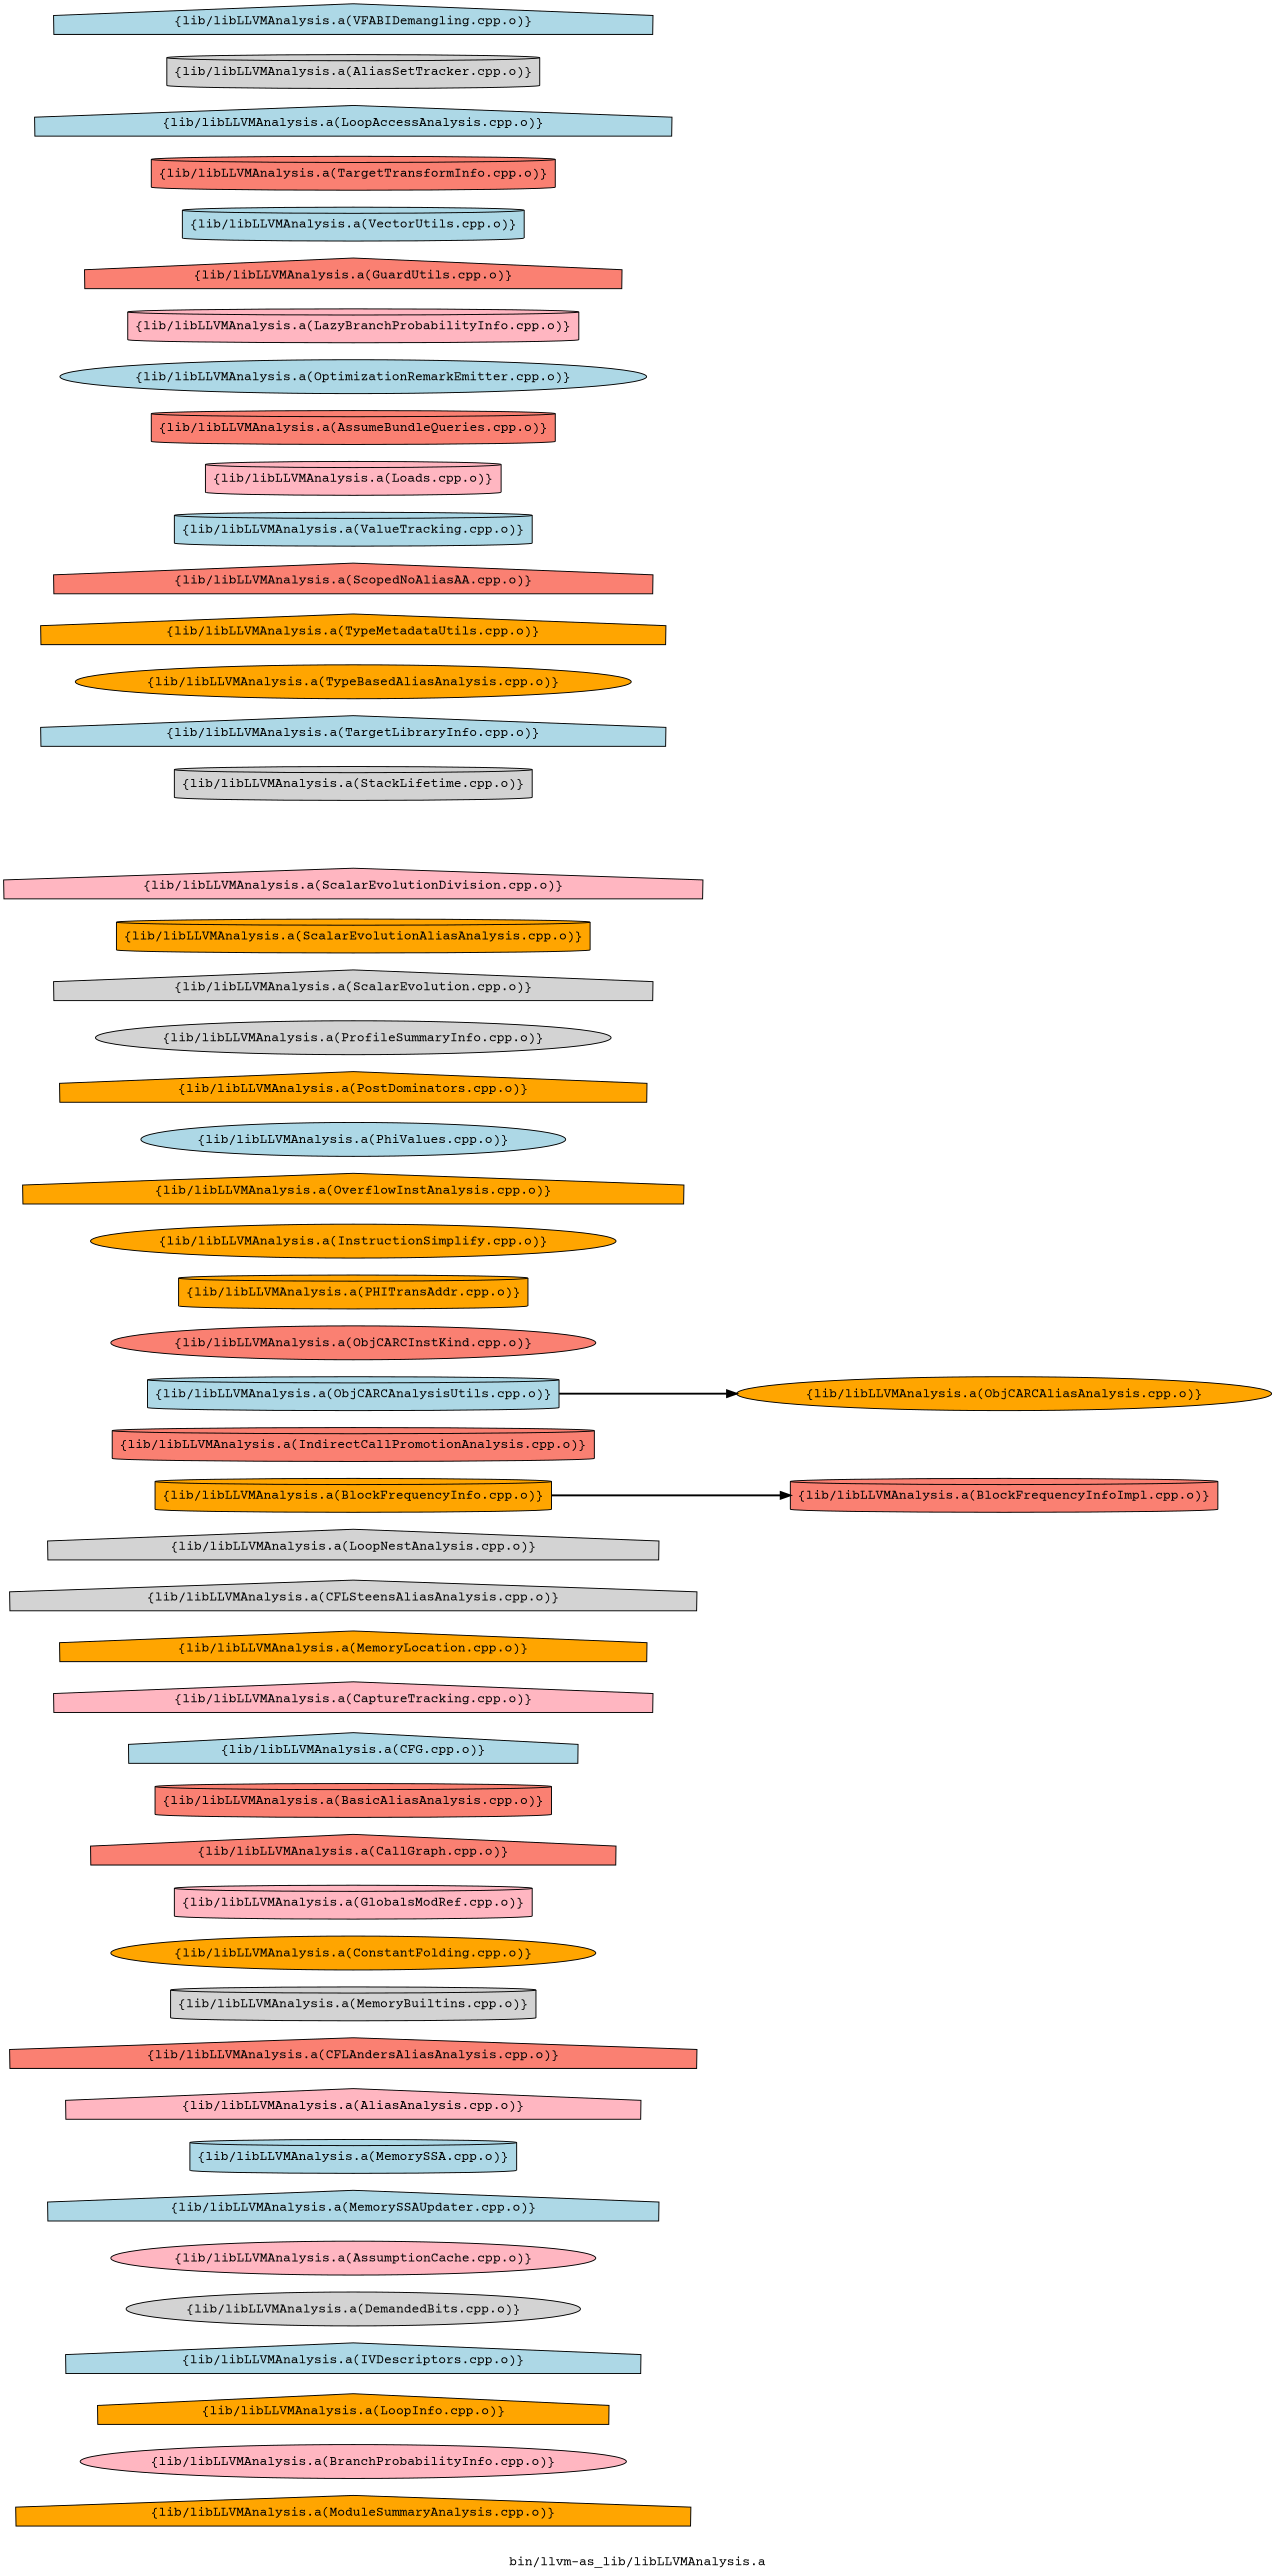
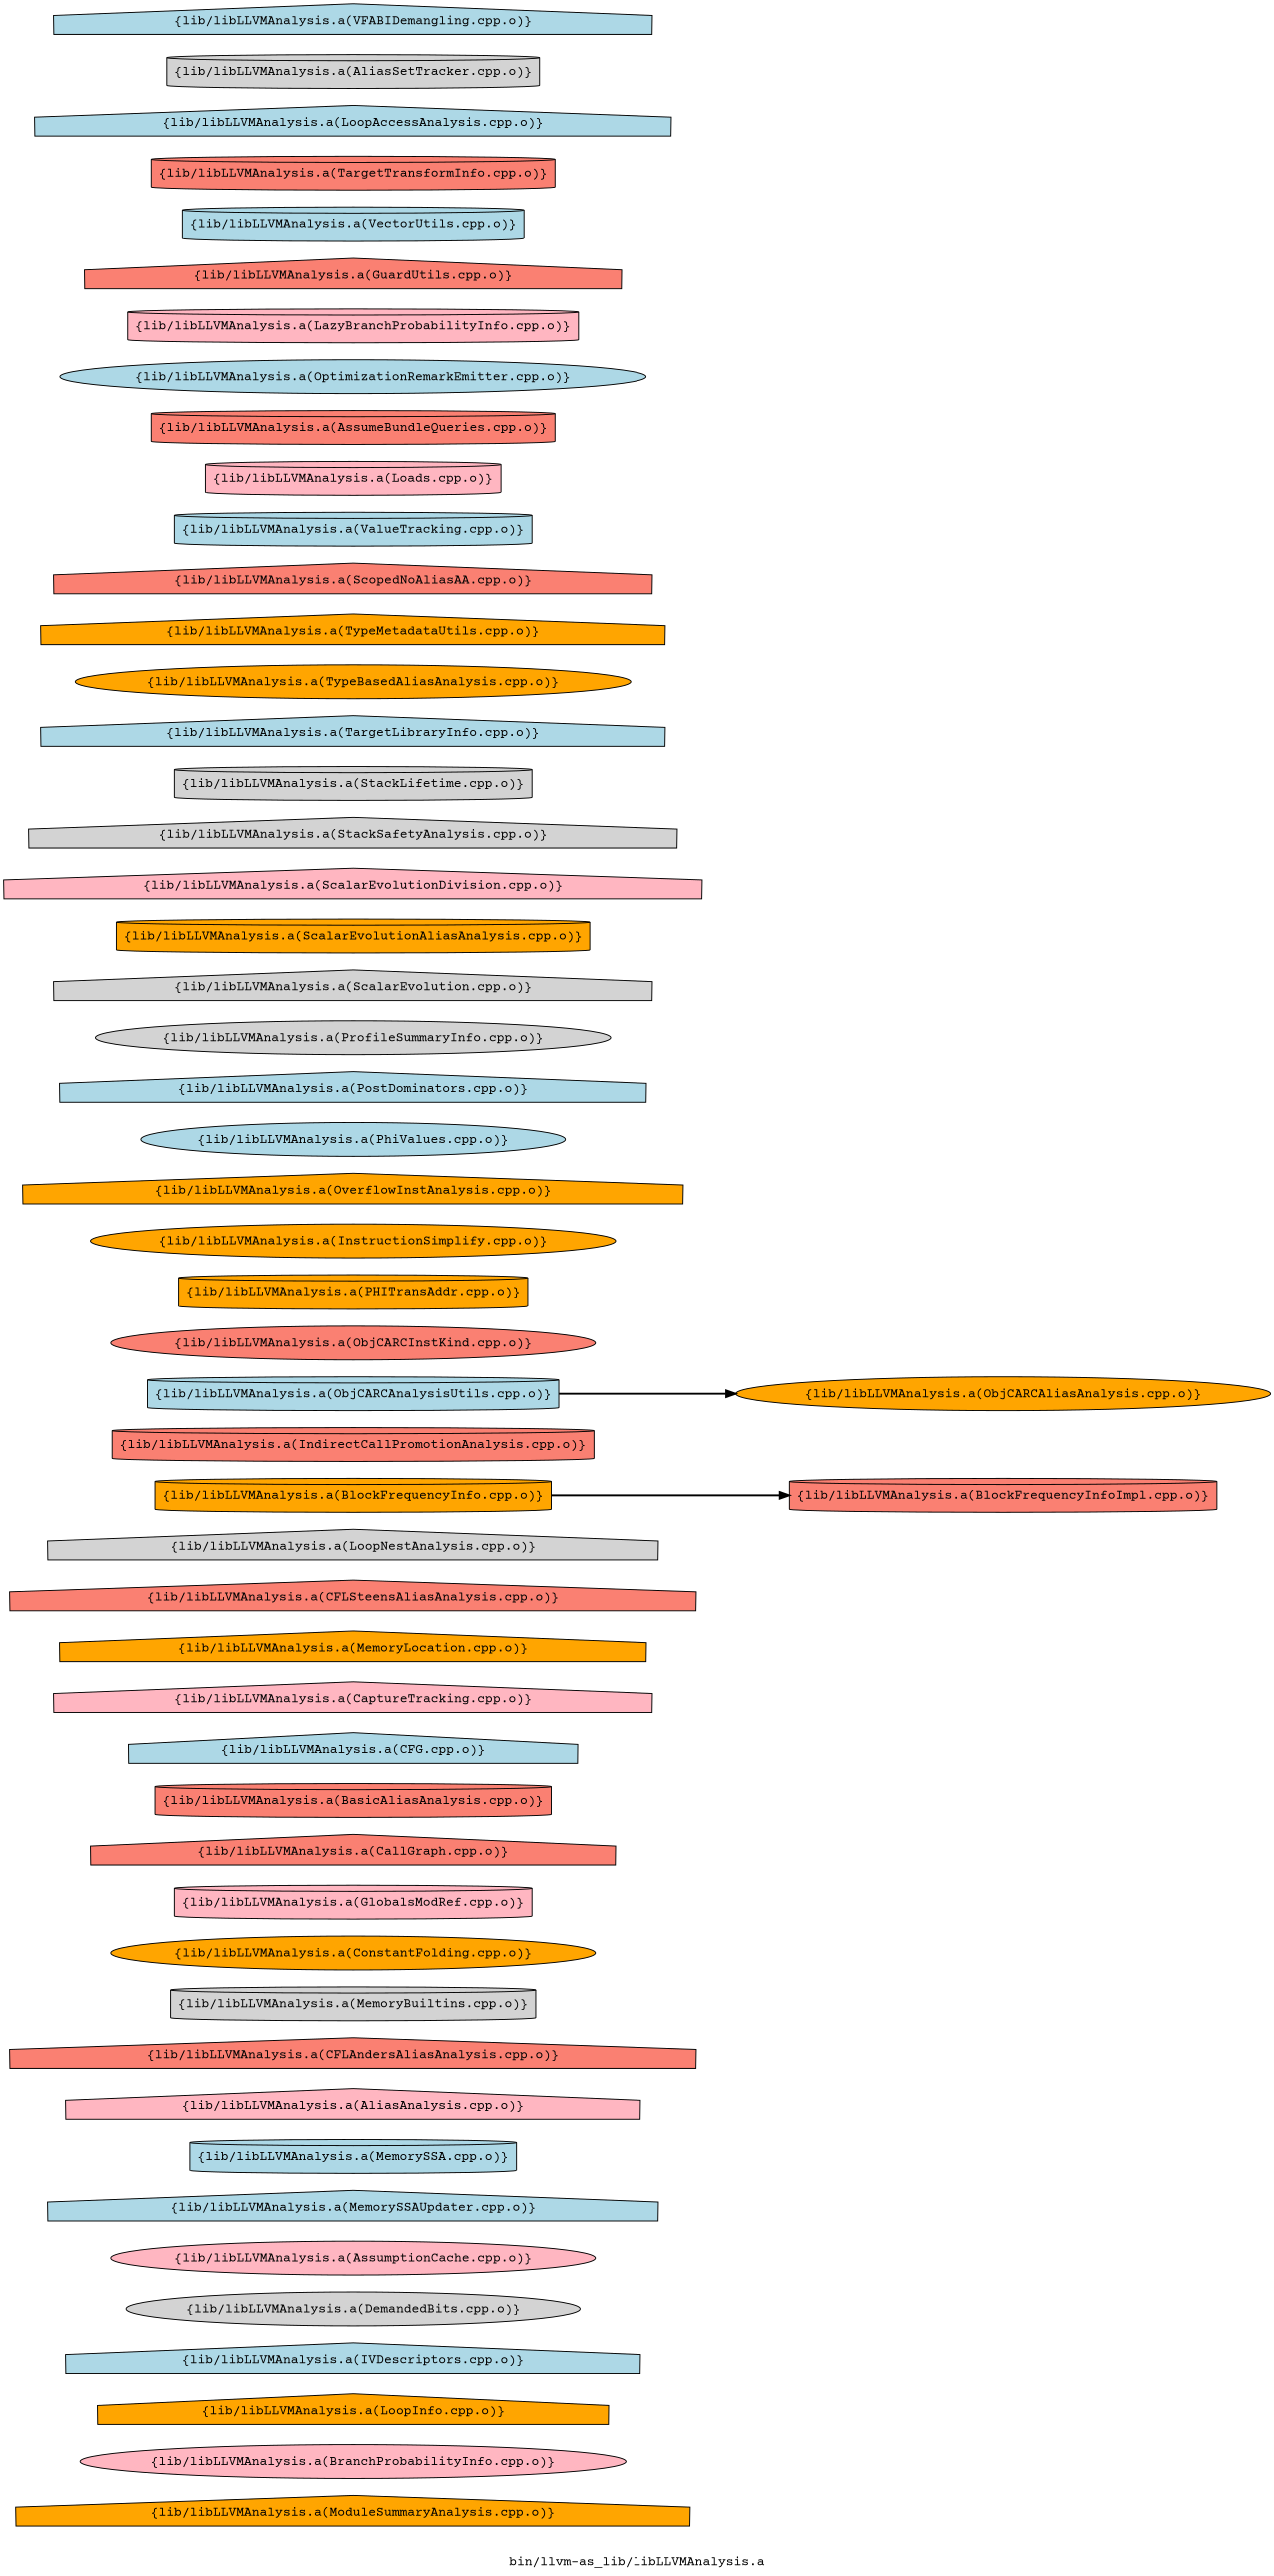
  digraph {
    fontname="Courier Prime"
    label="bin/llvm-as_lib/libLLVMAnalysis.a"
    rankdir=LR
    node [fillcolor=lightblue fontname="Courier Prime" group=0 shape=house style=filled]
    edge [fontname="Courier Prime" style=bold]
    n1 [fillcolor=orange label="{lib/libLLVMAnalysis.a(ModuleSummaryAnalysis.cpp.o)}"]
    n2 [fillcolor=lightpink label="{lib/libLLVMAnalysis.a(BranchProbabilityInfo.cpp.o)}" shape=ellipse]
    n3 [fillcolor=orange label="{lib/libLLVMAnalysis.a(LoopInfo.cpp.o)}"]
    n4 [label="{lib/libLLVMAnalysis.a(IVDescriptors.cpp.o)}"]
    n5 [fillcolor=lightgrey label="{lib/libLLVMAnalysis.a(DemandedBits.cpp.o)}" shape=ellipse]
    n6 [fillcolor=lightpink label="{lib/libLLVMAnalysis.a(AssumptionCache.cpp.o)}" shape=ellipse]
    n7 [label="{lib/libLLVMAnalysis.a(MemorySSAUpdater.cpp.o)}"]
    n8 [label="{lib/libLLVMAnalysis.a(MemorySSA.cpp.o)}" shape=cylinder]
    n9 [fillcolor=lightpink label="{lib/libLLVMAnalysis.a(AliasAnalysis.cpp.o)}"]
    n10 [fillcolor=salmon label="{lib/libLLVMAnalysis.a(CFLAndersAliasAnalysis.cpp.o)}"]
    n11 [fillcolor=lightgrey label="{lib/libLLVMAnalysis.a(MemoryBuiltins.cpp.o)}" shape=cylinder]
    n12 [fillcolor=orange label="{lib/libLLVMAnalysis.a(ConstantFolding.cpp.o)}" shape=ellipse]
    n13 [fillcolor=lightpink label="{lib/libLLVMAnalysis.a(GlobalsModRef.cpp.o)}" shape=cylinder]
    n14 [fillcolor=salmon label="{lib/libLLVMAnalysis.a(CallGraph.cpp.o)}"]
    n15 [fillcolor=salmon label="{lib/libLLVMAnalysis.a(BasicAliasAnalysis.cpp.o)}" shape=cylinder]
    n16 [label="{lib/libLLVMAnalysis.a(CFG.cpp.o)}"]
    n17 [fillcolor=lightpink label="{lib/libLLVMAnalysis.a(CaptureTracking.cpp.o)}"]
    n18 [fillcolor=orange label="{lib/libLLVMAnalysis.a(MemoryLocation.cpp.o)}"]
-   n19 [fillcolor=lightgrey label="{lib/libLLVMAnalysis.a(CFLSteensAliasAnalysis.cpp.o)}"]
+   n19 [fillcolor=salmon label="{lib/libLLVMAnalysis.a(CFLSteensAliasAnalysis.cpp.o)}"]
    n20 [fillcolor=lightgrey label="{lib/libLLVMAnalysis.a(LoopNestAnalysis.cpp.o)}"]
    n21 [fillcolor=orange label="{lib/libLLVMAnalysis.a(BlockFrequencyInfo.cpp.o)}" shape=cylinder]
    n22 [fillcolor=salmon label="{lib/libLLVMAnalysis.a(BlockFrequencyInfoImpl.cpp.o)}" shape=cylinder]
    n23 [fillcolor=salmon label="{lib/libLLVMAnalysis.a(IndirectCallPromotionAnalysis.cpp.o)}" shape=cylinder]
    n24 [fillcolor=orange label="{lib/libLLVMAnalysis.a(ObjCARCAliasAnalysis.cpp.o)}" shape=ellipse]
    n25 [label="{lib/libLLVMAnalysis.a(ObjCARCAnalysisUtils.cpp.o)}" shape=cylinder]
    n26 [fillcolor=salmon label="{lib/libLLVMAnalysis.a(ObjCARCInstKind.cpp.o)}" shape=ellipse]
    n27 [fillcolor=orange label="{lib/libLLVMAnalysis.a(PHITransAddr.cpp.o)}" shape=cylinder]
    n28 [fillcolor=orange label="{lib/libLLVMAnalysis.a(InstructionSimplify.cpp.o)}" shape=ellipse]
    n29 [fillcolor=orange label="{lib/libLLVMAnalysis.a(OverflowInstAnalysis.cpp.o)}"]
    n30 [label="{lib/libLLVMAnalysis.a(PhiValues.cpp.o)}" shape=ellipse]
-   n31 [fillcolor=orange label="{lib/libLLVMAnalysis.a(PostDominators.cpp.o)}"]
+   n31 [label="{lib/libLLVMAnalysis.a(PostDominators.cpp.o)}"]
    n32 [fillcolor=lightgrey label="{lib/libLLVMAnalysis.a(ProfileSummaryInfo.cpp.o)}" shape=ellipse]
    n33 [fillcolor=lightgrey label="{lib/libLLVMAnalysis.a(ScalarEvolution.cpp.o)}"]
    n34 [fillcolor=orange label="{lib/libLLVMAnalysis.a(ScalarEvolutionAliasAnalysis.cpp.o)}" shape=cylinder]
    n35 [fillcolor=lightpink label="{lib/libLLVMAnalysis.a(ScalarEvolutionDivision.cpp.o)}"]
+   n36 [fillcolor=lightgrey label="{lib/libLLVMAnalysis.a(StackSafetyAnalysis.cpp.o)}"]
    n37 [fillcolor=lightgrey label="{lib/libLLVMAnalysis.a(StackLifetime.cpp.o)}" shape=cylinder]
    n38 [label="{lib/libLLVMAnalysis.a(TargetLibraryInfo.cpp.o)}"]
    n39 [fillcolor=orange label="{lib/libLLVMAnalysis.a(TypeBasedAliasAnalysis.cpp.o)}" shape=ellipse]
    n40 [fillcolor=orange label="{lib/libLLVMAnalysis.a(TypeMetadataUtils.cpp.o)}"]
    n41 [fillcolor=salmon label="{lib/libLLVMAnalysis.a(ScopedNoAliasAA.cpp.o)}"]
    n42 [label="{lib/libLLVMAnalysis.a(ValueTracking.cpp.o)}" shape=cylinder]
    n43 [fillcolor=lightpink label="{lib/libLLVMAnalysis.a(Loads.cpp.o)}" shape=cylinder]
    n44 [fillcolor=salmon label="{lib/libLLVMAnalysis.a(AssumeBundleQueries.cpp.o)}" shape=cylinder]
    n45 [label="{lib/libLLVMAnalysis.a(OptimizationRemarkEmitter.cpp.o)}" shape=ellipse]
    n46 [fillcolor=lightpink label="{lib/libLLVMAnalysis.a(LazyBranchProbabilityInfo.cpp.o)}" shape=cylinder]
    n47 [fillcolor=salmon label="{lib/libLLVMAnalysis.a(GuardUtils.cpp.o)}"]
    n48 [label="{lib/libLLVMAnalysis.a(VectorUtils.cpp.o)}" shape=cylinder]
    n49 [fillcolor=salmon label="{lib/libLLVMAnalysis.a(TargetTransformInfo.cpp.o)}" shape=cylinder]
    n50 [label="{lib/libLLVMAnalysis.a(LoopAccessAnalysis.cpp.o)}"]
    n51 [fillcolor=lightgrey label="{lib/libLLVMAnalysis.a(AliasSetTracker.cpp.o)}" shape=cylinder]
    n52 [label="{lib/libLLVMAnalysis.a(VFABIDemangling.cpp.o)}"]
    n21 -> n22
    n25 -> n24
  }
